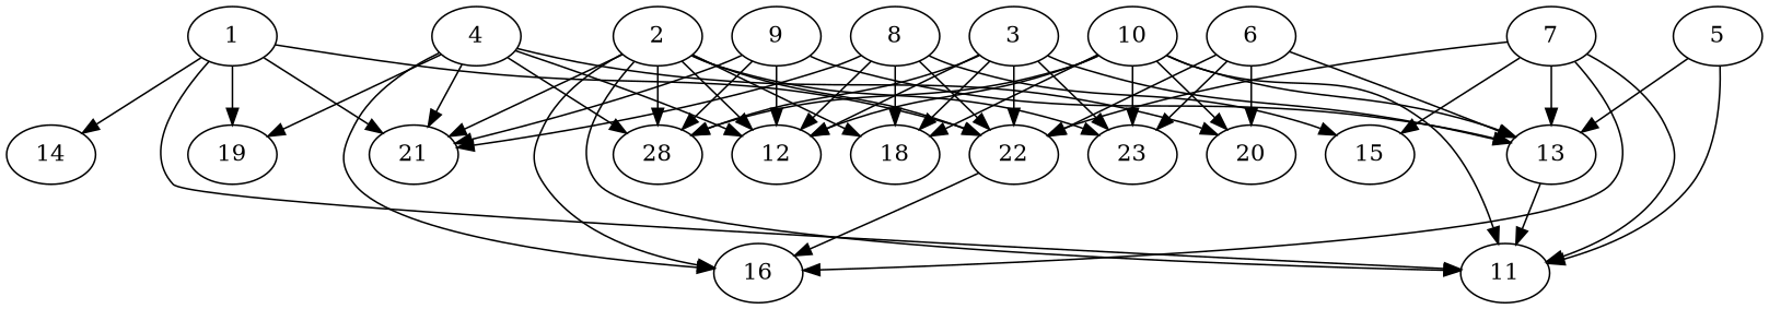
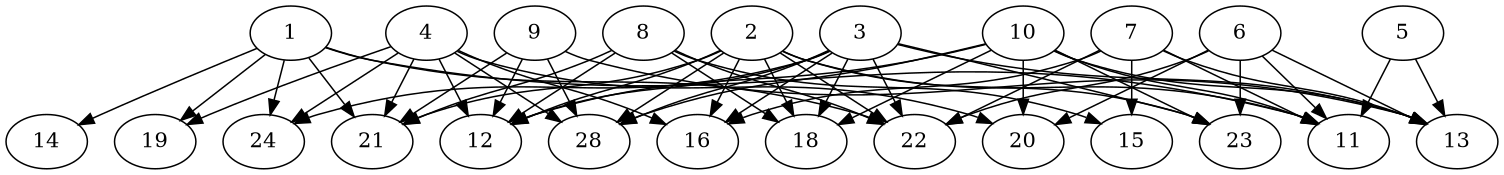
  digraph {
    node [alpha=0.08]
    1 [expect_size=18643968]
    11 [alpha=0.09 expect_size=42312704]
    14 [alpha=0.12 expect_size=48708608]
    19 [alpha=0.02 expect_size=15093760]
    21 [alpha=0.17 expect_size=31921152]
    22 [alpha=0.20 expect_size=6138880]
+   24 [alpha=0.12 expect_size=48975872]
    2 [alpha=0.13 expect_size=33446912]
    12 [alpha=0.01 expect_size=12833792]
    16 [alpha=0.19 expect_size=40865792]
    18 [alpha=0.04 expect_size=25995264]
    23 [alpha=0.00 expect_size=8534016]
    n13 [alpha=0.18 expect_size=30424064 label=28]
    3 [alpha=0.02 expect_size=46981120]
    13 [alpha=0.17 expect_size=44661760]
    4 [alpha=0.09 expect_size=31330304]
    20 [alpha=0.07 expect_size=21739520]
    5 [expect_size=41880576]
    6 [alpha=0.16 expect_size=26353664]
    7 [alpha=0.18 expect_size=29679616]
    15 [alpha=0.14 expect_size=22895616]
    8 [alpha=0.15 expect_size=13968384]
    9 [alpha=0.03 expect_size=37644288]
    10 [alpha=0.04 expect_size=51253248]
    1 -> 11
    1 -> 14
    1 -> 19
    1 -> 21
    1 -> 22
+   1 -> 24
    2 -> 11
    2 -> 21
    2 -> 22
    2 -> 12
    2 -> 16
    2 -> 18
    2 -> 23
    2 -> n13
    3 -> 22
+   3 -> 24
    3 -> 12
-   22 -> 16
+   3 -> 16
    3 -> 18
    3 -> 23
    3 -> n13
    3 -> 13
    4 -> 19
    4 -> 21
+   4 -> 24
    4 -> 12
    4 -> 16
    4 -> n13
    4 -> 20
    5 -> 11
    5 -> 13
-   13 -> 11
+   6 -> 11
    6 -> 22
    6 -> 23
    6 -> 13
    6 -> 20
    7 -> 11
    7 -> 22
    7 -> 16
    7 -> 13
    7 -> 15
    8 -> 21
    8 -> 22
    8 -> 12
    8 -> 18
    8 -> 15
    9 -> 21
    9 -> 12
    9 -> n13
    9 -> 13
    10 -> 11
    10 -> 12
    10 -> 18
    10 -> 23
    10 -> n13
    10 -> 13
    10 -> 20
  }
